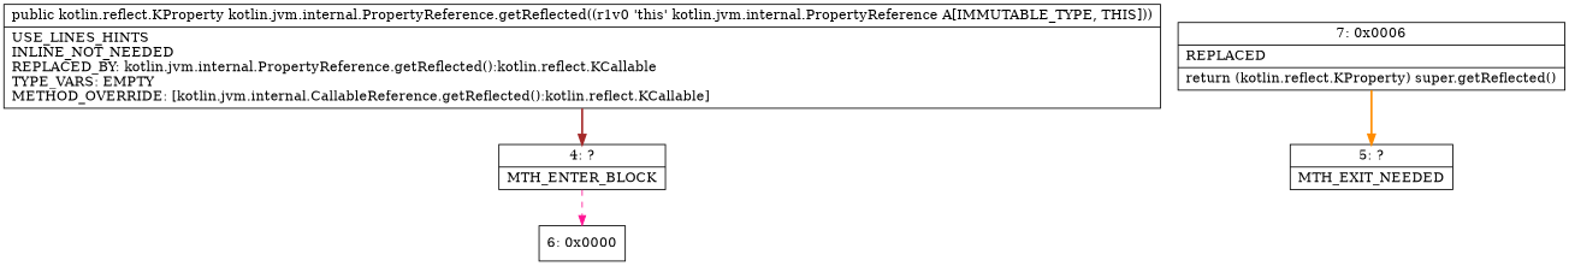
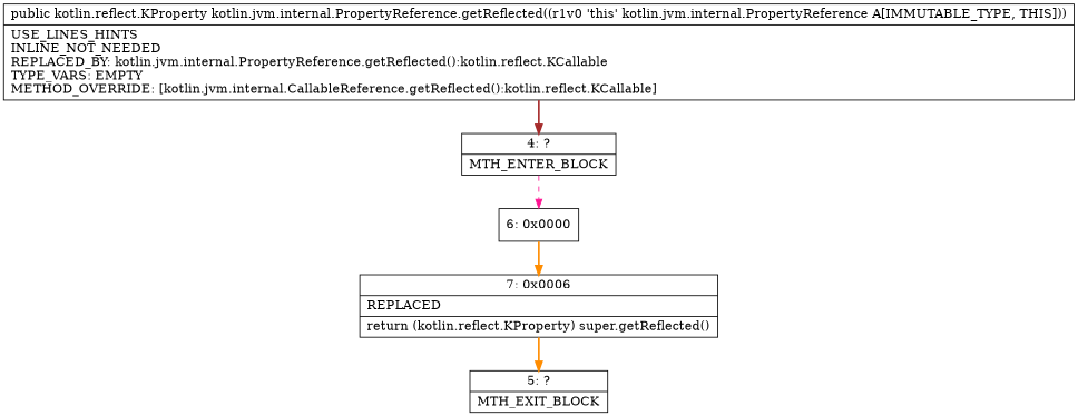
  digraph {
    node [shape=record]
    edge [color=darkorange style=bold]
    n1 [label="{4\:\ ?|MTH_ENTER_BLOCK\l}"]
    n2 [label="{6\:\ 0x0000}"]
    n3 [label="{7\:\ 0x0006|REPLACED\l|return (kotlin.reflect.KProperty) super.getReflected()\l}"]
-   n4 [label="{5\:\ ?|MTH_EXIT_NEEDED\l}"]
+   n4 [label="{5\:\ ?|MTH_EXIT_BLOCK\l}"]
    n5 [label="{public kotlin.reflect.KProperty kotlin.jvm.internal.PropertyReference.getReflected((r1v0 'this' kotlin.jvm.internal.PropertyReference A[IMMUTABLE_TYPE, THIS]))  | USE_LINES_HINTS\lINLINE_NOT_NEEDED\lREPLACED_BY: kotlin.jvm.internal.PropertyReference.getReflected():kotlin.reflect.KCallable\lTYPE_VARS: EMPTY\lMETHOD_OVERRIDE: [kotlin.jvm.internal.CallableReference.getReflected():kotlin.reflect.KCallable]\l}"]
    n1 -> n2 [color=deeppink style=dashed]
+   n2 -> n3
    n3 -> n4
    n5 -> n1 [color=brown]
  }
